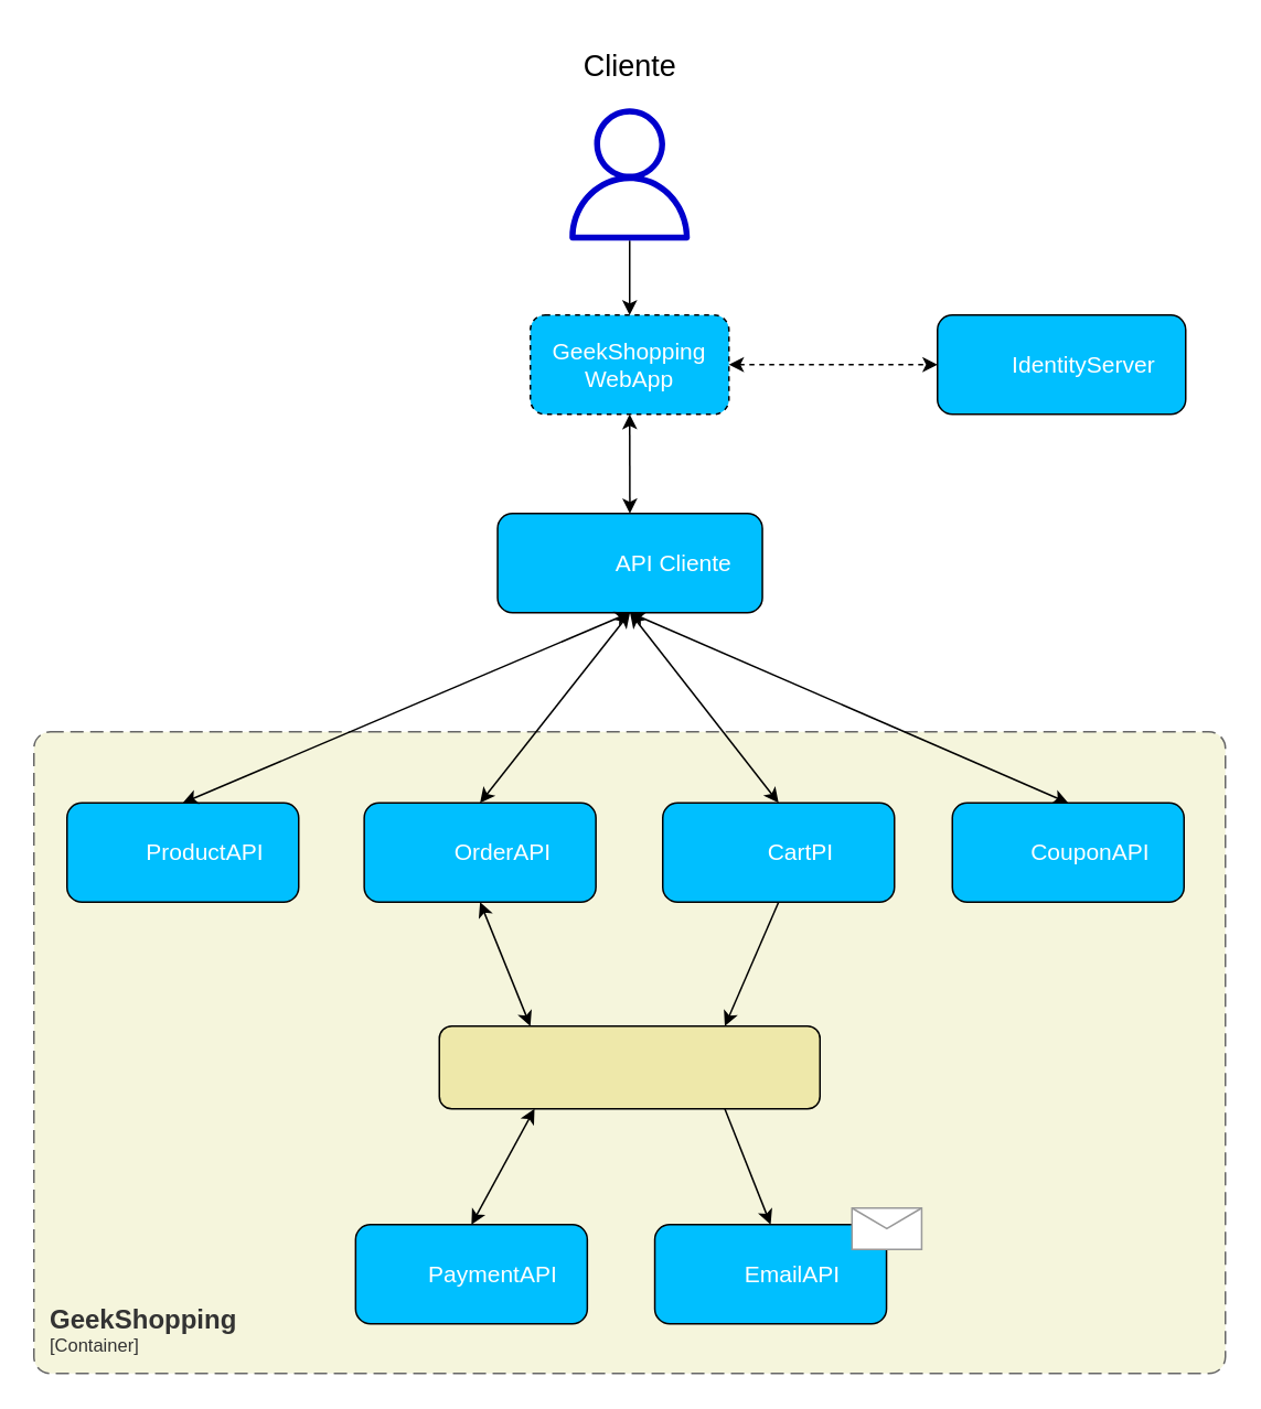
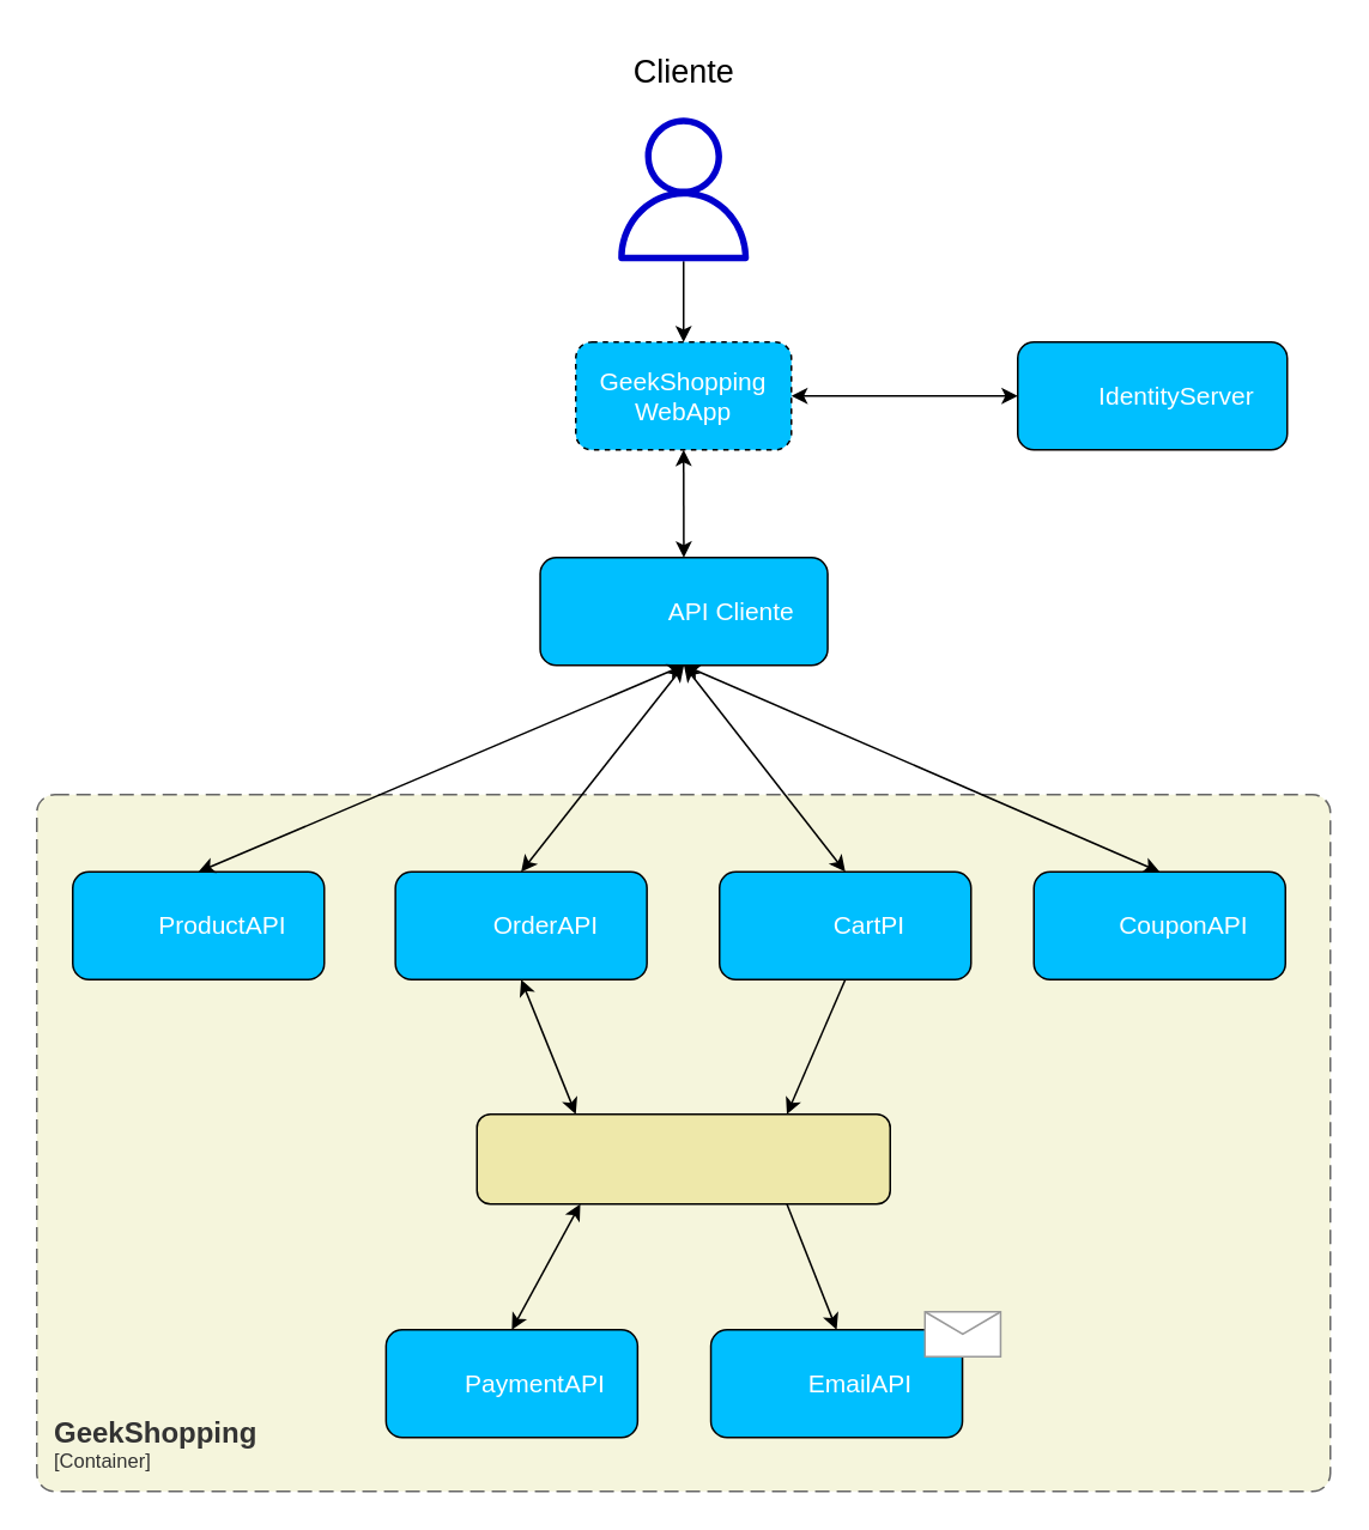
  <mxCell id="0" />
  <mxCell id="1" parent="0" />
  <mxCell id="2" value="&lt;font style=&quot;font-size: 18px;&quot;&gt;Cliente&lt;/font&gt;" style="text;html=1;align=center;verticalAlign=middle;resizable=0;points=[];autosize=1;strokeColor=none;fillColor=none;" parent="1" vertex="1"><mxGeometry x="340" y="20" width="80" height="40" as="geometry" /></mxCell>
  <mxCell id="3" value="&lt;font style=&quot;font-size: 14px;&quot; color=&quot;#ffffff&quot;&gt;GeekShopping WebApp&lt;/font&gt;" style="rounded=1;whiteSpace=wrap;html=1;fillColor=#00BFFF;dashed=1;" vertex="1" parent="1"><mxGeometry x="320" y="190" width="120" height="60" as="geometry" /></mxCell>
  <mxCell id="4" value="&lt;div&gt;&lt;font style=&quot;font-size: 14px;&quot; color=&quot;#ffffff&quot;&gt;&amp;nbsp; &amp;nbsp; &amp;nbsp; &amp;nbsp;IdentityServer&lt;/font&gt;&lt;/div&gt;" style="rounded=1;whiteSpace=wrap;html=1;fillColor=#00BFFF;fontColor=default;" vertex="1" parent="1"><mxGeometry x="566" y="190" width="150" height="60" as="geometry" /></mxCell>
  <mxCell id="5" value="" style="edgeStyle=orthogonalEdgeStyle;rounded=0;orthogonalLoop=1;jettySize=auto;html=1;" edge="1" parent="1" source="6" target="3"><mxGeometry relative="1" as="geometry"><mxPoint x="380" y="135" as="sourcePoint" /></mxGeometry></mxCell>
  <mxCell id="6" value="" style="sketch=0;outlineConnect=0;fontColor=#232F3E;gradientColor=none;fillColor=#0000CD;strokeColor=none;dashed=0;verticalLabelPosition=bottom;verticalAlign=top;align=center;html=1;fontSize=12;fontStyle=0;aspect=fixed;pointerEvents=1;shape=mxgraph.aws4.user;" vertex="1" parent="1"><mxGeometry x="340" y="65" width="80" height="80" as="geometry" /></mxCell>
  <mxCell id="7" value="" style="shape=image;verticalLabelPosition=bottom;labelBackgroundColor=default;verticalAlign=top;aspect=fixed;imageAspect=0;image=https://clipart-library.com/images/6cro4BBEi.png;" vertex="1" parent="1"><mxGeometry x="690" y="220" width="50" height="50" as="geometry" /></mxCell>
  <mxCell id="8" value="&lt;font style=&quot;font-size: 14px;&quot; color=&quot;#ffffff&quot;&gt;&amp;nbsp; &amp;nbsp; &amp;nbsp; &amp;nbsp; &amp;nbsp; &amp;nbsp; &amp;nbsp; API Cliente&lt;/font&gt;" style="rounded=1;whiteSpace=wrap;html=1;fillColor=#00BFFF;" vertex="1" parent="1"><mxGeometry x="300.2" y="310" width="160" height="60" as="geometry" /></mxCell>
  <mxCell id="9" value="" style="shape=image;verticalLabelPosition=bottom;labelBackgroundColor=default;verticalAlign=top;aspect=fixed;imageAspect=0;image=https://miro.medium.com/v2/resize:fit:301/0*f5W2pNADZdajDy3e.png;" vertex="1" parent="1"><mxGeometry x="310.2" y="315" width="42.28" height="50" as="geometry" /></mxCell>
  <mxCell id="10" value="" style="endArrow=classic;startArrow=classic;html=1;rounded=0;entryX=0.5;entryY=1;entryDx=0;entryDy=0;" edge="1" parent="1" source="8" target="3"><mxGeometry width="50" height="50" relative="1" as="geometry"><mxPoint x="510" y="380" as="sourcePoint" /><mxPoint x="560" y="330" as="targetPoint" /></mxGeometry></mxCell>
- <mxCell id="11" value="" style="endArrow=classic;startArrow=classic;html=1;rounded=0;entryX=0;entryY=0.5;entryDx=0;entryDy=0;exitX=1;exitY=0.5;exitDx=0;exitDy=0;dashed=1;" edge="1" parent="1" source="3" target="4"><mxGeometry width="50" height="50" relative="1" as="geometry"><mxPoint x="390" y="360" as="sourcePoint" /><mxPoint x="390" y="260" as="targetPoint" /></mxGeometry></mxCell>
+ <mxCell id="11" value="" style="endArrow=classic;startArrow=classic;html=1;rounded=0;entryX=0;entryY=0.5;entryDx=0;entryDy=0;exitX=1;exitY=0.5;exitDx=0;exitDy=0;" edge="1" parent="1" source="3" target="4"><mxGeometry width="50" height="50" relative="1" as="geometry"><mxPoint x="390" y="360" as="sourcePoint" /><mxPoint x="390" y="260" as="targetPoint" /></mxGeometry></mxCell>
  <mxCell id="12" value="&lt;font style=&quot;font-size: 16px&quot;&gt;&lt;b&gt;&lt;div style=&quot;text-align: left&quot;&gt;GeekShopping&lt;/div&gt;&lt;/b&gt;&lt;/font&gt;&lt;div style=&quot;text-align: left&quot;&gt;[Container]&lt;/div&gt;" style="rounded=1;fontSize=11;whiteSpace=wrap;html=1;dashed=1;arcSize=20;fillColor=#F5F5DC;strokeColor=#666666;fontColor=#333333;labelBackgroundColor=none;align=left;verticalAlign=bottom;labelBorderColor=none;spacingTop=0;spacing=10;dashPattern=8 4;metaEdit=1;rotatable=0;perimeter=rectanglePerimeter;noLabel=0;labelPadding=0;allowArrows=0;connectable=0;expand=0;recursiveResize=0;editable=1;pointerEvents=0;absoluteArcSize=1;points=[[0.25,0,0],[0.5,0,0],[0.75,0,0],[1,0.25,0],[1,0.5,0],[1,0.75,0],[0.75,1,0],[0.5,1,0],[0.25,1,0],[0,0.75,0],[0,0.5,0],[0,0.25,0]];" vertex="1" parent="1"><mxGeometry x="20" y="442" width="720" height="388" as="geometry" /></mxCell>
  <mxCell id="13" value="&lt;font style=&quot;font-size: 14px;&quot; color=&quot;#ffffff&quot;&gt;&amp;nbsp; &amp;nbsp; &amp;nbsp; &amp;nbsp;ProductAPI&lt;/font&gt;" style="rounded=1;whiteSpace=wrap;html=1;fillColor=#00BFFF;" vertex="1" parent="1"><mxGeometry x="40" y="485" width="140" height="60" as="geometry" /></mxCell>
  <mxCell id="14" value="" style="shape=image;verticalLabelPosition=bottom;labelBackgroundColor=default;verticalAlign=top;aspect=fixed;imageAspect=0;image=https://upload.wikimedia.org/wikipedia/commons/thumb/e/ee/.NET_Core_Logo.svg/1200px-.NET_Core_Logo.svg.png;" vertex="1" parent="1"><mxGeometry x="50" y="500" width="30" height="30" as="geometry" /></mxCell>
  <mxCell id="15" value="" style="shape=image;verticalLabelPosition=bottom;labelBackgroundColor=default;verticalAlign=top;aspect=fixed;imageAspect=0;image=https://clipart-library.com/images/6cro4BBEi.png;" vertex="1" parent="1"><mxGeometry x="150" y="510" width="50" height="50" as="geometry" /></mxCell>
  <mxCell id="16" value="" style="endArrow=classic;startArrow=classic;html=1;rounded=0;entryX=0.5;entryY=1;entryDx=0;entryDy=0;exitX=0.5;exitY=0;exitDx=0;exitDy=0;" edge="1" parent="1" source="13" target="8"><mxGeometry width="50" height="50" relative="1" as="geometry"><mxPoint x="160" y="420" as="sourcePoint" /><mxPoint x="160" y="320" as="targetPoint" /></mxGeometry></mxCell>
  <mxCell id="17" value="&lt;font style=&quot;font-size: 14px;&quot; color=&quot;#ffffff&quot;&gt;&amp;nbsp; &amp;nbsp; &amp;nbsp; &amp;nbsp;CouponAPI&lt;/font&gt;" style="rounded=1;whiteSpace=wrap;html=1;fillColor=#00BFFF;" vertex="1" parent="1"><mxGeometry x="575" y="485" width="140" height="60" as="geometry" /></mxCell>
  <mxCell id="18" value="" style="shape=image;verticalLabelPosition=bottom;labelBackgroundColor=default;verticalAlign=top;aspect=fixed;imageAspect=0;image=https://upload.wikimedia.org/wikipedia/commons/thumb/e/ee/.NET_Core_Logo.svg/1200px-.NET_Core_Logo.svg.png;" vertex="1" parent="1"><mxGeometry x="585" y="500" width="30" height="30" as="geometry" /></mxCell>
  <mxCell id="19" value="" style="shape=image;verticalLabelPosition=bottom;labelBackgroundColor=default;verticalAlign=top;aspect=fixed;imageAspect=0;image=https://clipart-library.com/images/6cro4BBEi.png;" vertex="1" parent="1"><mxGeometry x="690" y="510" width="50" height="50" as="geometry" /></mxCell>
  <mxCell id="20" value="" style="endArrow=classic;startArrow=classic;html=1;rounded=0;entryX=0.5;entryY=1;entryDx=0;entryDy=0;exitX=0.5;exitY=0;exitDx=0;exitDy=0;" edge="1" parent="1" source="17" target="8"><mxGeometry width="50" height="50" relative="1" as="geometry"><mxPoint x="120" y="495" as="sourcePoint" /><mxPoint x="390" y="410" as="targetPoint" /></mxGeometry></mxCell>
  <mxCell id="21" value="&lt;font style=&quot;font-size: 14px;&quot; color=&quot;#ffffff&quot;&gt;&amp;nbsp; &amp;nbsp; &amp;nbsp; &amp;nbsp;CartPI&lt;/font&gt;" style="rounded=1;whiteSpace=wrap;html=1;fillColor=#00BFFF;" vertex="1" parent="1"><mxGeometry x="400" y="485" width="140" height="60" as="geometry" /></mxCell>
  <mxCell id="22" value="" style="shape=image;verticalLabelPosition=bottom;labelBackgroundColor=default;verticalAlign=top;aspect=fixed;imageAspect=0;image=https://upload.wikimedia.org/wikipedia/commons/thumb/e/ee/.NET_Core_Logo.svg/1200px-.NET_Core_Logo.svg.png;" vertex="1" parent="1"><mxGeometry x="410" y="500" width="30" height="30" as="geometry" /></mxCell>
  <mxCell id="23" value="" style="shape=image;verticalLabelPosition=bottom;labelBackgroundColor=default;verticalAlign=top;aspect=fixed;imageAspect=0;image=https://clipart-library.com/images/6cro4BBEi.png;" vertex="1" parent="1"><mxGeometry x="510.4" y="510" width="50" height="50" as="geometry" /></mxCell>
  <mxCell id="24" value="&lt;font style=&quot;font-size: 14px;&quot; color=&quot;#ffffff&quot;&gt;&amp;nbsp; &amp;nbsp; &amp;nbsp; &amp;nbsp;OrderAPI&lt;/font&gt;" style="rounded=1;whiteSpace=wrap;html=1;fillColor=#00BFFF;" vertex="1" parent="1"><mxGeometry x="219.6" y="485" width="140" height="60" as="geometry" /></mxCell>
  <mxCell id="25" value="" style="shape=image;verticalLabelPosition=bottom;labelBackgroundColor=default;verticalAlign=top;aspect=fixed;imageAspect=0;image=https://upload.wikimedia.org/wikipedia/commons/thumb/e/ee/.NET_Core_Logo.svg/1200px-.NET_Core_Logo.svg.png;" vertex="1" parent="1"><mxGeometry x="229.6" y="500" width="30" height="30" as="geometry" /></mxCell>
  <mxCell id="26" value="" style="shape=image;verticalLabelPosition=bottom;labelBackgroundColor=default;verticalAlign=top;aspect=fixed;imageAspect=0;image=https://clipart-library.com/images/6cro4BBEi.png;" vertex="1" parent="1"><mxGeometry x="329.6" y="510" width="50" height="50" as="geometry" /></mxCell>
  <mxCell id="27" value="" style="endArrow=classic;startArrow=classic;html=1;rounded=0;entryX=0.5;entryY=1;entryDx=0;entryDy=0;exitX=0.5;exitY=0;exitDx=0;exitDy=0;" edge="1" parent="1" source="21" target="8"><mxGeometry width="50" height="50" relative="1" as="geometry"><mxPoint x="300" y="495" as="sourcePoint" /><mxPoint x="390" y="410" as="targetPoint" /></mxGeometry></mxCell>
  <mxCell id="28" value="" style="endArrow=classic;startArrow=classic;html=1;rounded=0;exitX=0.5;exitY=0;exitDx=0;exitDy=0;entryX=0.5;entryY=1;entryDx=0;entryDy=0;" edge="1" parent="1" source="24" target="8"><mxGeometry width="50" height="50" relative="1" as="geometry"><mxPoint x="640" y="442" as="sourcePoint" /><mxPoint x="380" y="400" as="targetPoint" /></mxGeometry></mxCell>
  <mxCell id="29" value="" style="rounded=1;whiteSpace=wrap;html=1;fillColor=#EEE8AA;" vertex="1" parent="1"><mxGeometry x="265" y="620" width="230" height="50" as="geometry" /></mxCell>
  <mxCell id="30" value="" style="shape=image;verticalLabelPosition=bottom;labelBackgroundColor=default;verticalAlign=top;aspect=fixed;imageAspect=0;image=https://upload.wikimedia.org/wikipedia/commons/thumb/7/71/RabbitMQ_logo.svg/1280px-RabbitMQ_logo.svg.png;" vertex="1" parent="1"><mxGeometry x="275.4" y="630" width="209.6" height="32.83" as="geometry" /></mxCell>
  <mxCell id="31" value="" style="endArrow=classic;startArrow=classic;html=1;rounded=0;entryX=0.5;entryY=1;entryDx=0;entryDy=0;" edge="1" parent="1" target="24"><mxGeometry width="50" height="50" relative="1" as="geometry"><mxPoint x="320" y="620" as="sourcePoint" /><mxPoint x="280" y="570" as="targetPoint" /></mxGeometry></mxCell>
  <mxCell id="32" value="" style="endArrow=classic;html=1;rounded=0;exitX=0.5;exitY=1;exitDx=0;exitDy=0;entryX=0.75;entryY=0;entryDx=0;entryDy=0;" edge="1" parent="1" source="21" target="29"><mxGeometry width="50" height="50" relative="1" as="geometry"><mxPoint x="300" y="580" as="sourcePoint" /><mxPoint x="350" y="530" as="targetPoint" /></mxGeometry></mxCell>
  <mxCell id="33" value="&lt;font style=&quot;font-size: 14px;&quot; color=&quot;#ffffff&quot;&gt;&amp;nbsp; &amp;nbsp; &amp;nbsp; &amp;nbsp;PaymentAPI&lt;/font&gt;" style="rounded=1;whiteSpace=wrap;html=1;fillColor=#00BFFF;" vertex="1" parent="1"><mxGeometry x="214.4" y="740" width="140" height="60" as="geometry" /></mxCell>
  <mxCell id="34" value="" style="shape=image;verticalLabelPosition=bottom;labelBackgroundColor=default;verticalAlign=top;aspect=fixed;imageAspect=0;image=https://upload.wikimedia.org/wikipedia/commons/thumb/e/ee/.NET_Core_Logo.svg/1200px-.NET_Core_Logo.svg.png;" vertex="1" parent="1"><mxGeometry x="224.4" y="755" width="30" height="30" as="geometry" /></mxCell>
  <mxCell id="35" value="&lt;font style=&quot;font-size: 14px;&quot; color=&quot;#ffffff&quot;&gt;&amp;nbsp; &amp;nbsp; &amp;nbsp; &amp;nbsp;EmailAPI&lt;/font&gt;" style="rounded=1;whiteSpace=wrap;html=1;fillColor=#00BFFF;" vertex="1" parent="1"><mxGeometry x="395.2" y="740" width="140" height="60" as="geometry" /></mxCell>
  <mxCell id="36" value="" style="shape=image;verticalLabelPosition=bottom;labelBackgroundColor=default;verticalAlign=top;aspect=fixed;imageAspect=0;image=https://upload.wikimedia.org/wikipedia/commons/thumb/e/ee/.NET_Core_Logo.svg/1200px-.NET_Core_Logo.svg.png;" vertex="1" parent="1"><mxGeometry x="405.2" y="755" width="30" height="30" as="geometry" /></mxCell>
  <mxCell id="37" value="" style="shape=image;verticalLabelPosition=bottom;labelBackgroundColor=default;verticalAlign=top;aspect=fixed;imageAspect=0;image=https://clipart-library.com/images/6cro4BBEi.png;" vertex="1" parent="1"><mxGeometry x="510.4" y="770" width="50" height="50" as="geometry" /></mxCell>
  <mxCell id="38" value="" style="endArrow=classic;startArrow=classic;html=1;rounded=0;entryX=0.25;entryY=1;entryDx=0;entryDy=0;exitX=0.5;exitY=0;exitDx=0;exitDy=0;" edge="1" parent="1" source="33" target="29"><mxGeometry width="50" height="50" relative="1" as="geometry"><mxPoint x="575" y="785" as="sourcePoint" /><mxPoint x="545" y="710" as="targetPoint" /></mxGeometry></mxCell>
  <mxCell id="39" value="" style="endArrow=classic;html=1;rounded=0;entryX=0.5;entryY=0;entryDx=0;entryDy=0;exitX=0.75;exitY=1;exitDx=0;exitDy=0;" edge="1" parent="1" source="29" target="35"><mxGeometry width="50" height="50" relative="1" as="geometry"><mxPoint x="380" y="690" as="sourcePoint" /><mxPoint x="297.6" y="765" as="targetPoint" /></mxGeometry></mxCell>
  <mxCell id="40" value="" style="verticalLabelPosition=bottom;shadow=0;dashed=0;align=center;html=1;verticalAlign=top;strokeWidth=1;shape=mxgraph.mockup.misc.mail2;strokeColor=#999999;" vertex="1" parent="1"><mxGeometry x="514.35" y="730" width="42.1" height="25" as="geometry" /></mxCell>
  <mxCell id="41" value="" style="shape=image;verticalLabelPosition=bottom;labelBackgroundColor=default;verticalAlign=top;aspect=fixed;imageAspect=0;image=https://www.freeiconspng.com/thumbs/credit-card-icon-png/credit-card-black-png-0.png;" vertex="1" parent="1"><mxGeometry x="320" y="717.5" width="55" height="55" as="geometry" /></mxCell>
  <mxCell id="42" value="" style="shape=image;verticalLabelPosition=bottom;labelBackgroundColor=default;verticalAlign=top;aspect=fixed;imageAspect=0;image=https://pbs.twimg.com/profile_images/1309117717987889162/zllztgki_400x400.png;" vertex="1" parent="1"><mxGeometry x="571" y="200" width="40" height="40" as="geometry" /></mxCell>
